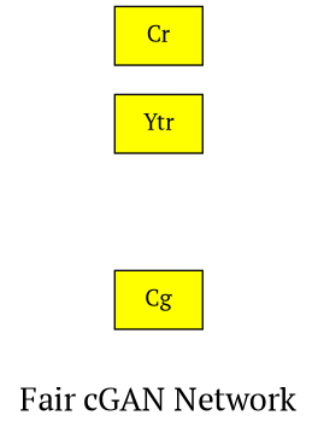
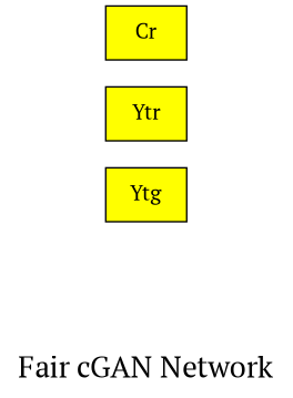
  digraph {
    fontsize=20
    label="Fair cGAN Network"
    rankdir=LR
    fontname="PT Serif"
    node [fillcolor=yellow shape=box style=filled fontname="PT Serif"]
-   n1 [label=Cg]
+   n2 [label=Ytg]
    n3 [label=Ytr]
    n4 [label=Cr]
  }
